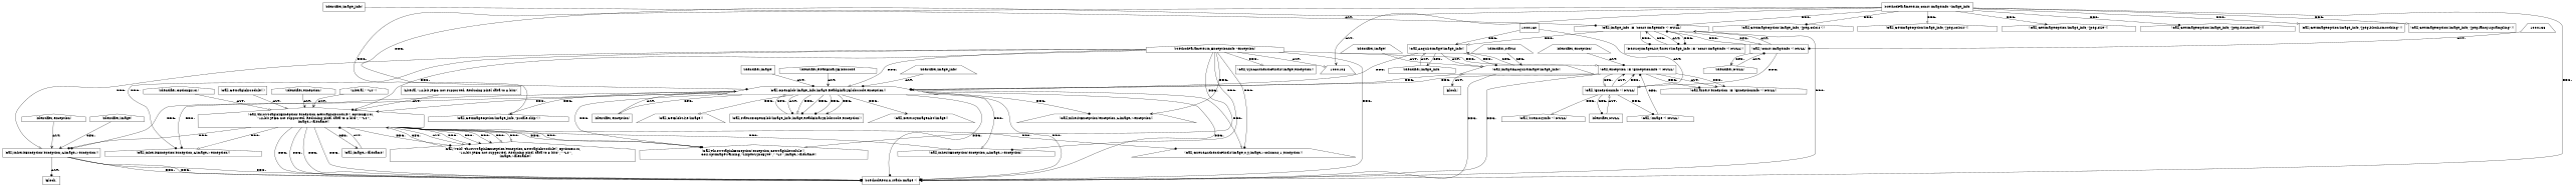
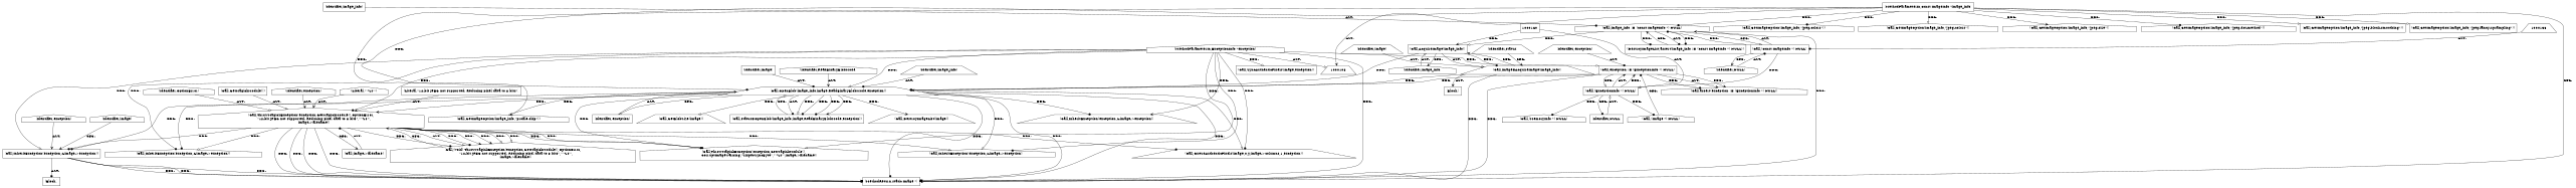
  digraph {
    node [shape=house]
    edge [arrowhead=dot]
    n1 [label="(Call,InheritException(exception,&image->exception))" shape=box]
    n2 [label="(MethodReturn,static Image *)" shape=box]
    n3 [label="(Block,)" shape=box]
    n4 [label="(Call,ThrowMagickException(exception,GetMagickModule(),OptionError,\n      \"12-bit JPEG not supported. Reducing pixel data to 8 bits\",\"`%s'\",\n      image->filename))"]
    n5 [label="(Call,QueueAuthenticPixels(image,0,y,image->columns,1,exception))" shape=trapezium]
    n6 [label="(Call,InheritException(exception,&image->exception))"]
    n7 [label="(Call,InheritException(exception,&image->exception))"]
    n8 [label="(Call,image->filename)" shape=box]
    n9 [label="(Call,(void) ThrowMagickException(exception,GetMagickModule(),OptionError,\n      \"12-bit JPEG not supported. Reducing pixel data to 8 bits\",\"`%s'\",\n      image->filename))"]
    n10 [label="(Call,ThrowMagickException(exception,GetMagickModule(),\n          CorruptImageWarning,\"SkipToSyncByte\",\"`%s'\",image->filename))"]
    n11 [label="(Call,OpenBlob(image_info,image,ReadBinaryBlobMode,exception))" shape=trapezium]
    n12 [label="(Identifier,exception)" shape=box]
    n13 [label="(Call,InheritException(exception,&image->exception))" shape=trapezium]
    n14 [label="(Call,GetBlobSize(image))" shape=trapezium]
    n15 [label="(Call,status=OpenBlob(image_info,image,ReadBinaryBlobMode,exception))" shape=box]
    n16 [label="(Call,GetImageOption(image_info,\"profile:skip\"))"]
    n17 [label="(Call,DestroyImageList(image))" shape=trapezium]
    n18 [label="(Call,AcquireImage(image_info))" shape=box]
    n19 [label="(Call,image=AcquireImage(image_info))" shape=trapezium]
    n20 [label="(Identifier,image_info)"]
    n21 [label="(Block,)" shape=box]
    n22 [label="(Call,image_info != (const ImageInfo *) NULL)"]
    n23 [label="(Call,(const ImageInfo *) NULL)" shape=box]
    n24 [label="(DestroyImageList,assert(image_info != (const ImageInfo *) NULL))" shape=box]
    n25 [label="(Call,(ExceptionInfo *) NULL)" shape=box]
    n26 [label="(Identifier,NULL)"]
    n27 [label="(MethodParameterIn,const ImageInfo *image_info)" shape=box]
    n28 [label="(Call,GetImageOption(image_info,\"jpeg:colors\"))"]
    n29 [label="(Call,GetImageOption(image_info,\"jpeg:colors\"))"]
    n30 [label="(Call,GetImageOption(image_info,\"jpeg:size\"))"]
    n31 [label="(Call,GetImageOption(image_info,\"jpeg:dct-method\"))"]
    n32 [label="(Call,GetImageOption(image_info,\"jpeg:block-smoothing\"))" shape=box]
    n33 [label="(Call,GetImageOption(image_info,\"jpeg:fancy-upsampling\"))" shape=box]
    1000108 [shape=trapezium]
    n35 [label="(Call,exception != (ExceptionInfo *) NULL)" shape=box]
    n36 [label="(Identifier,NULL)" shape=box]
    n37 [label="(Call,(MemoryInfo *) NULL)"]
    n38 [label="(Call,(Image *) NULL)"]
    n39 [label="(Call,assert(exception != (ExceptionInfo *) NULL))"]
    n40 [label="(MethodParameterIn,ExceptionInfo *exception)"]
    n41 [label="(Call,SyncAuthenticPixels(image,exception))" shape=box]
    n42 [label="(Identifier,exception)"]
    n43 [label="(Identifier,image)" shape=box]
    n44 [label="(Identifier,image)" shape=trapezium]
    n45 [label="(Call,GetMagickModule())" shape=box]
    n46 [label="(Identifier,exception)"]
    n47 [label="(Identifier,image)"]
    n48 [label="(Literal,\"`%s'\")"]
    n49 [label="(Identifier,ReadBinaryBlobMode)"]
    n50 [label="(Identifier,image_info)" shape=box]
    n51 [label="(Identifier,status)" shape=trapezium]
    n52 [label="(Literal,\"12-bit JPEG not supported. Reducing pixel data to 8 bits\")" shape=box]
    n53 [label="(Identifier,OptionError)"]
    n54 [label="(Identifier,exception)" shape=trapezium]
    n55 [label="(Identifier,image_info)" shape=trapezium]
    1000133 [shape=trapezium]
    1000160 [shape=box]
    n1 -> n2 [label="DDG: "]
    n1 -> n2 [arrowhead=vee label="DDG: "]
    n1 -> n2 [label="DDG: "]
    n1 -> n3 [label="AST: "]
    n4 -> n1 [label="DDG: "]
    n4 -> n2 [arrowhead=onormal label="DDG: "]
    n4 -> n2 [label="DDG: "]
    n4 -> n2 [label="DDG: "]
    n4 -> n2 [label="DDG: "]
    n4 -> n5 [label="DDG: "]
    n4 -> n6 [arrowhead=onormal label="DDG: "]
    n4 -> n7 [arrowhead=onormal label="DDG: "]
    n4 -> n8 [arrowhead=vee label="CFG: "]
    n4 -> n9 [arrowhead=onormal label="AST: "]
    n4 -> n9 [label="DDG: "]
    n4 -> n9 [arrowhead=vee label="DDG: "]
    n4 -> n9 [arrowhead=vee label="DDG: "]
    n4 -> n9 [arrowhead=onormal label="DDG: "]
    n4 -> n9 [arrowhead=onormal label="DDG: "]
    n4 -> n9 [label="DDG: "]
    n4 -> n10 [label="DDG: "]
    n4 -> n10 [arrowhead=onormal label="DDG: "]
    n8 -> n4 [label="AST: "]
    n9 -> n4 [arrowhead=vee label="CFG: "]
    n11 -> n1 [label="DDG: "]
    n11 -> n2 [label="DDG: "]
    n11 -> n2 [label="DDG: "]
    n11 -> n2 [arrowhead=onormal label="DDG: "]
    n11 -> n4 [arrowhead=vee label="DDG: "]
    n11 -> n5 [arrowhead=onormal label="DDG: "]
    n11 -> n6 [label="DDG: "]
    n11 -> n7 [arrowhead=onormal label="DDG: "]
    n11 -> n10 [label="DDG: "]
    n11 -> n12 [arrowhead=onormal label="CFG: "]
    n11 -> n13 [label="DDG: "]
    n11 -> n14 [arrowhead=onormal label="DDG: "]
    n11 -> n15 [label="AST: "]
    n11 -> n15 [arrowhead=onormal label="DDG: "]
    n11 -> n15 [label="DDG: "]
    n11 -> n15 [label="DDG: "]
    n11 -> n15 [arrowhead=vee label="DDG: "]
    n11 -> n16 [arrowhead=onormal label="DDG: "]
    n11 -> n17 [arrowhead=vee label="DDG: "]
    n12 -> n11 [arrowhead=vee label="AST: "]
    n15 -> n11 [arrowhead=onormal label="CFG: "]
    n18 -> n11 [arrowhead=vee label="DDG: "]
    n18 -> n19 [arrowhead=onormal label="AST: "]
    n18 -> n19 [label="DDG: "]
    n18 -> n20 [arrowhead=vee label="CFG: "]
    n19 -> n2 [arrowhead=vee label="DDG: "]
    n19 -> n11 [label="DDG: "]
    n19 -> n18 [arrowhead=vee label="CFG: "]
    n19 -> n21 [arrowhead=vee label="AST: "]
    n20 -> n18 [arrowhead=onormal label="AST: "]
    n22 -> n2 [arrowhead=vee label="DDG: "]
    n22 -> n18 [arrowhead=onormal label="DDG: "]
    n22 -> n23 [arrowhead=onormal label="CFG: "]
    n22 -> n24 [label="AST: "]
    n22 -> n24 [label="DDG: "]
    n22 -> n24 [label="DDG: "]
    n23 -> n22 [arrowhead=vee label="AST: "]
    n23 -> n22 [label="DDG: "]
    n23 -> n25 [arrowhead=onormal label="DDG: "]
    n23 -> n26 [arrowhead=vee label="CFG: "]
    n24 -> n22 [arrowhead=vee label="CFG: "]
    n25 -> n35 [arrowhead=vee label="AST: "]
    n25 -> n35 [arrowhead=vee label="DDG: "]
    n25 -> n36 [label="CFG: "]
-   n25 -> n37 [arrowhead=onormal label="DDG: "]
+   n25 -> n37 [label="DDG: "]
    n25 -> n38 [label="DDG: "]
    n26 -> n23 [label="AST: "]
-   n27 -> n2 [arrowhead=vee label="DDG: "]
+   n27 -> n2 [arrowhead=vee label="CFG: "]
    n27 -> n11 [label="DDG: "]
    n27 -> n16 [arrowhead=vee label="DDG: "]
    n27 -> n22 [label="DDG: "]
    n27 -> n28 [label="DDG: "]
    n27 -> n29 [arrowhead=onormal label="DDG: "]
    n27 -> n30 [arrowhead=vee label="DDG: "]
    n27 -> n31 [label="DDG: "]
    n27 -> n32 [arrowhead=onormal label="DDG: "]
    n27 -> n33 [arrowhead=onormal label="DDG: "]
    n27 -> 1000108 [arrowhead=vee label="AST: "]
    n35 -> n2 [arrowhead=vee label="DDG: "]
    n35 -> n11 [label="DDG: "]
    n35 -> n25 [arrowhead=onormal label="CFG: "]
    n35 -> n39 [arrowhead=vee label="AST: "]
    n35 -> n39 [arrowhead=vee label="DDG: "]
    n35 -> n39 [label="DDG: "]
    n36 -> n25 [arrowhead=onormal label="AST: "]
    n38 -> n35 [label="CFG: "]
    n40 -> n1 [arrowhead=onormal label="DDG: "]
    n40 -> n2 [label="DDG: "]
    n40 -> n4 [label="DDG: "]
    n40 -> n5 [label="DDG: "]
    n40 -> n6 [label="DDG: "]
    n40 -> n7 [label="DDG: "]
    n40 -> n10 [arrowhead=onormal label="DDG: "]
    n40 -> n11 [arrowhead=onormal label="DDG: "]
    n40 -> n13 [arrowhead=vee label="DDG: "]
    n40 -> 1000108 [arrowhead=onormal label="AST: "]
    n40 -> n35 [arrowhead=onormal label="DDG: "]
    n40 -> n41 [arrowhead=onormal label="DDG: "]
    n42 -> n1 [arrowhead=vee label="AST: "]
    n43 -> n11 [label="AST: "]
    n44 -> n19 [arrowhead=onormal label="AST: "]
    n45 -> n4 [arrowhead=onormal label="AST: "]
    n46 -> n4 [arrowhead=vee label="AST: "]
    n47 -> n1 [arrowhead=vee label="CFG: "]
    n48 -> n4 [arrowhead=vee label="AST: "]
    n49 -> n11 [arrowhead=vee label="AST: "]
    n50 -> n22 [label="AST: "]
    n51 -> n19 [arrowhead=vee label="CFG: "]
    n52 -> n4 [arrowhead=vee label="AST: "]
    n53 -> n4 [arrowhead=onormal label="AST: "]
    n54 -> n35 [label="AST: "]
    n55 -> n11 [label="AST: "]
    1000133 -> n23 [label="AST: "]
    1000160 -> n18 [arrowhead=vee label="DDG: "]
    1000160 -> n25 [arrowhead=onormal label="AST: "]
  }
